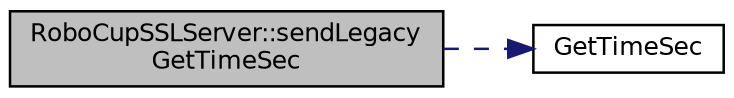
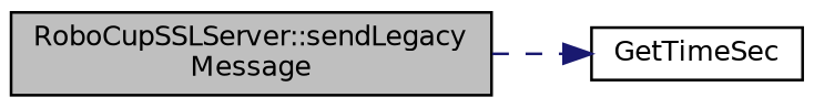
  digraph {
    rankdir=LR
    node [color=black fontname=Helvetica fontsize=10 shape=record style=filled]
-   n1 [fillcolor=grey75 fontcolor=black height=0.2 label="RoboCupSSLServer::sendLegacy\lGetTimeSec" width=0.4]
+   n1 [fillcolor=grey75 fontcolor=black height=0.2 label="RoboCupSSLServer::sendLegacy\lMessage" width=0.4]
    n2 [fillcolor=white height=0.2 label=GetTimeSec width=0.4]
    n1 -> n2 [color=midnightblue fontname=Helvetica fontsize=10 labelfontname=Helvetica labelfontsize=10 style=dashed]
  }
